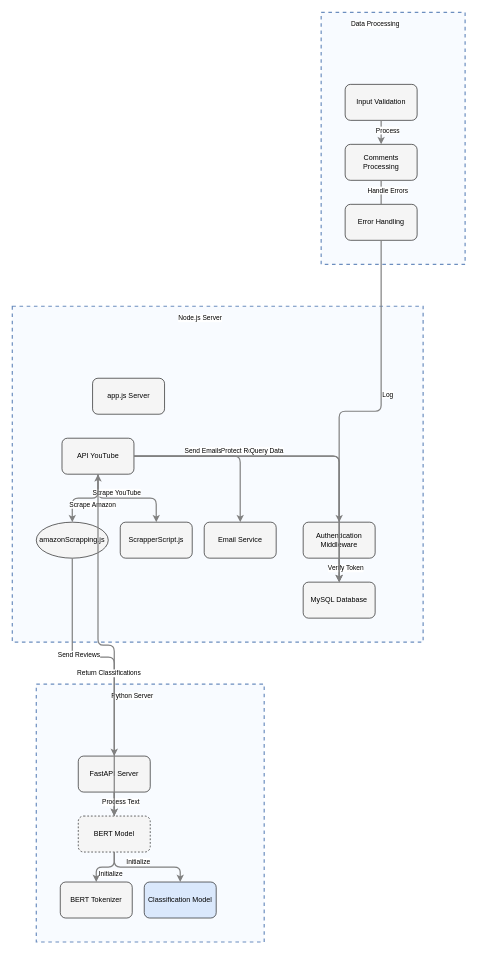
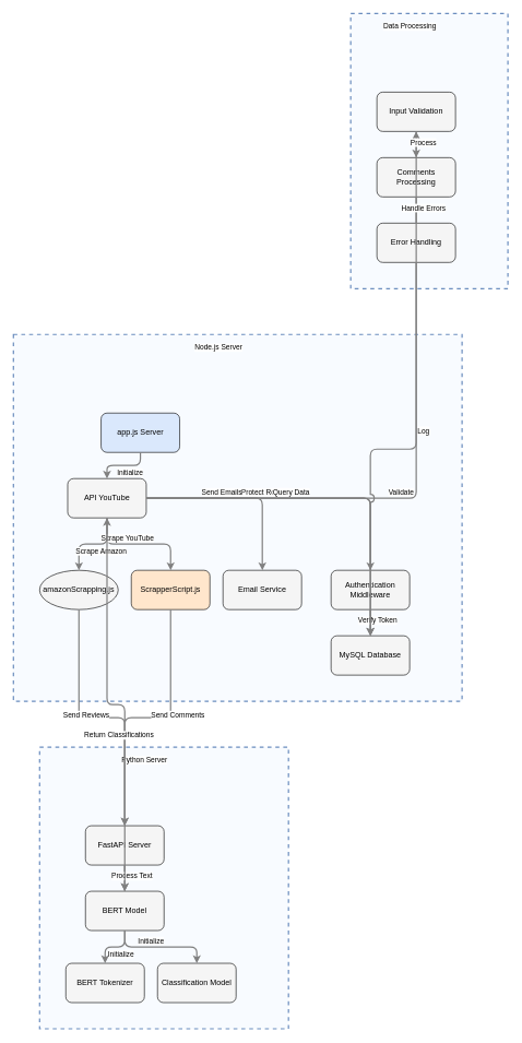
  <mxCell id="0" />
  <mxCell id="1" parent="0" />
  <mxCell id="2" value="" style="html=1;whiteSpace=wrap;container=1;fillColor=#dae8fc;strokeColor=#6c8ebf;dashed=1;fillOpacity=20;strokeWidth=2;containerType=none;recursiveResize=0;movable=1;resizable=1;autosize=0;dropTarget=0" vertex="1" parent="1"><mxGeometry x="535" y="20" width="240" height="420" as="geometry" /></mxCell>
  <mxCell id="3" value="Data Processing" style="edgeLabel;html=1;align=center;verticalAlign=middle;resizable=0;labelBackgroundColor=white;spacing=5" vertex="1" parent="1"><mxGeometry x="543" y="28" width="164" height="24" as="geometry" /></mxCell>
  <mxCell id="4" value="" style="html=1;whiteSpace=wrap;container=1;fillColor=#dae8fc;strokeColor=#6c8ebf;dashed=1;fillOpacity=20;strokeWidth=2;containerType=none;recursiveResize=0;movable=1;resizable=1;autosize=0;dropTarget=0" vertex="1" parent="1"><mxGeometry x="60" y="1140" width="380" height="430" as="geometry" /></mxCell>
  <mxCell id="5" value="Python Server" style="edgeLabel;html=1;align=center;verticalAlign=middle;resizable=0;labelBackgroundColor=white;spacing=5" vertex="1" parent="1"><mxGeometry x="68" y="1148" width="304" height="24" as="geometry" /></mxCell>
  <mxCell id="6" value="" style="html=1;whiteSpace=wrap;container=1;fillColor=#dae8fc;strokeColor=#6c8ebf;dashed=1;fillOpacity=20;strokeWidth=2;containerType=none;recursiveResize=0;movable=1;resizable=1;autosize=0;dropTarget=0" vertex="1" parent="1"><mxGeometry x="20" y="510" width="685" height="560" as="geometry" /></mxCell>
  <mxCell id="7" value="Node.js Server" style="edgeLabel;html=1;align=center;verticalAlign=middle;resizable=0;labelBackgroundColor=white;spacing=5" vertex="1" parent="1"><mxGeometry x="28" y="518" width="609" height="24" as="geometry" /></mxCell>
- <mxCell id="8" value="app.js Server" style="rounded=1;whiteSpace=wrap;html=1;fillColor=#f5f5f5" vertex="1" parent="6"><mxGeometry x="133.857" y="120" width="120" height="60" as="geometry" /></mxCell>
+ <mxCell id="8" value="app.js Server" style="rounded=1;whiteSpace=wrap;html=1;fillColor=#dae8fc;" vertex="1" parent="6"><mxGeometry x="133.857" y="120" width="120" height="60" as="geometry" /></mxCell>
  <mxCell id="9" value="Authentication Middleware" style="rounded=1;whiteSpace=wrap;html=1;fillColor=#f5f5f5" vertex="1" parent="6"><mxGeometry x="485" y="360" width="120" height="60" as="geometry" /></mxCell>
  <mxCell id="10" value="API YouTube" style="rounded=1;whiteSpace=wrap;html=1;fillColor=#f5f5f5" vertex="1" parent="6"><mxGeometry x="82.857" y="220" width="120" height="60" as="geometry" /></mxCell>
- <mxCell id="11" value="ScrapperScript.js" style="rounded=1;whiteSpace=wrap;html=1;fillColor=#f5f5f5" vertex="1" parent="6"><mxGeometry x="180" y="360" width="120" height="60" as="geometry" /></mxCell>
+ <mxCell id="11" value="ScrapperScript.js" style="rounded=1;whiteSpace=wrap;html=1;fillColor=#ffe6cc;" vertex="1" parent="6"><mxGeometry x="180" y="360" width="120" height="60" as="geometry" /></mxCell>
  <mxCell id="12" value="amazonScrapping.js" style="ellipse;whiteSpace=wrap;html=1;fillColor=#f5f5f5;" vertex="1" parent="6"><mxGeometry x="40" y="360" width="120" height="60" as="geometry" /></mxCell>
  <mxCell id="13" value="MySQL Database" style="rounded=1;whiteSpace=wrap;html=1;fillColor=#f5f5f5" vertex="1" parent="6"><mxGeometry x="485" y="460" width="120" height="60" as="geometry" /></mxCell>
  <mxCell id="14" value="Email Service" style="rounded=1;whiteSpace=wrap;html=1;fillColor=#f5f5f5" vertex="1" parent="6"><mxGeometry x="320" y="360" width="120" height="60" as="geometry" /></mxCell>
  <mxCell id="15" value="FastAPI Server" style="rounded=1;whiteSpace=wrap;html=1;fillColor=#f5f5f5" vertex="1" parent="4"><mxGeometry x="70" y="120" width="120" height="60" as="geometry" /></mxCell>
- <mxCell id="16" value="BERT Model" style="rounded=1;whiteSpace=wrap;html=1;fillColor=#f5f5f5;dashed=1;" vertex="1" parent="4"><mxGeometry x="70" y="220" width="120" height="60" as="geometry" /></mxCell>
- <mxCell id="17" value="Classification Model" style="rounded=1;whiteSpace=wrap;html=1;fillColor=#dae8fc;" vertex="1" parent="4"><mxGeometry x="180" y="330" width="120" height="60" as="geometry" /></mxCell>
+ <mxCell id="16" value="BERT Model" style="rounded=1;whiteSpace=wrap;html=1;fillColor=#f5f5f5" vertex="1" parent="4"><mxGeometry x="70" y="220" width="120" height="60" as="geometry" /></mxCell>
+ <mxCell id="17" value="Classification Model" style="rounded=1;whiteSpace=wrap;html=1;fillColor=#f5f5f5" vertex="1" parent="4"><mxGeometry x="180" y="330" width="120" height="60" as="geometry" /></mxCell>
  <mxCell id="18" value="BERT Tokenizer" style="rounded=1;whiteSpace=wrap;html=1;fillColor=#f5f5f5" vertex="1" parent="4"><mxGeometry x="40" y="330" width="120" height="60" as="geometry" /></mxCell>
  <mxCell id="19" value="Comments Processing" style="rounded=1;whiteSpace=wrap;html=1;fillColor=#f5f5f5" vertex="1" parent="2"><mxGeometry x="40" y="220" width="120" height="60" as="geometry" /></mxCell>
  <mxCell id="20" value="Input Validation" style="rounded=1;whiteSpace=wrap;html=1;fillColor=#f5f5f5" vertex="1" parent="2"><mxGeometry x="40" y="120" width="120" height="60" as="geometry" /></mxCell>
  <mxCell id="21" value="Error Handling" style="rounded=1;whiteSpace=wrap;html=1;fillColor=#f5f5f5" vertex="1" parent="2"><mxGeometry x="40" y="320" width="120" height="60" as="geometry" /></mxCell>
+ <mxCell id="22" style="edgeStyle=orthogonalEdgeStyle;rounded=1;orthogonalLoop=1;jettySize=auto;html=1;strokeColor=#808080;strokeWidth=2;jumpStyle=arc;jumpSize=10;spacing=15;labelBackgroundColor=white;labelBorderColor=none" edge="1" parent="1" source="8" target="10"><mxGeometry relative="1" as="geometry" /></mxCell>
+ <mxCell id="23" value="Initialize" style="edgeLabel;html=1;align=center;verticalAlign=middle;resizable=0;points=[];" vertex="1" connectable="0" parent="22"><mxGeometry x="-0.2" y="10" relative="1" as="geometry"><mxPoint as="offset" /></mxGeometry></mxCell>
  <mxCell id="24" style="edgeStyle=orthogonalEdgeStyle;rounded=1;orthogonalLoop=1;jettySize=auto;html=1;strokeColor=#808080;strokeWidth=2;jumpStyle=arc;jumpSize=10;spacing=15;labelBackgroundColor=white;labelBorderColor=none" edge="1" parent="1" source="10" target="9"><mxGeometry relative="1" as="geometry" /></mxCell>
  <mxCell id="25" value="Protect Routes" style="edgeLabel;html=1;align=center;verticalAlign=middle;resizable=0;points=[];" vertex="1" connectable="0" parent="24"><mxGeometry x="-0.2" y="10" relative="1" as="geometry"><mxPoint as="offset" /></mxGeometry></mxCell>
  <mxCell id="26" style="edgeStyle=orthogonalEdgeStyle;rounded=1;orthogonalLoop=1;jettySize=auto;html=1;strokeColor=#808080;strokeWidth=2;jumpStyle=arc;jumpSize=10;spacing=15;labelBackgroundColor=white;labelBorderColor=none" edge="1" parent="1" source="9" target="13"><mxGeometry relative="1" as="geometry" /></mxCell>
  <mxCell id="27" value="Verify Token" style="edgeLabel;html=1;align=center;verticalAlign=middle;resizable=0;points=[];" vertex="1" connectable="0" parent="26"><mxGeometry x="-0.2" y="10" relative="1" as="geometry"><mxPoint as="offset" /></mxGeometry></mxCell>
  <mxCell id="28" style="edgeStyle=orthogonalEdgeStyle;rounded=1;orthogonalLoop=1;jettySize=auto;html=1;strokeColor=#808080;strokeWidth=2;jumpStyle=arc;jumpSize=10;spacing=15;labelBackgroundColor=white;labelBorderColor=none" edge="1" parent="1" source="10" target="13"><mxGeometry relative="1" as="geometry" /></mxCell>
  <mxCell id="29" value="Query Data" style="edgeLabel;html=1;align=center;verticalAlign=middle;resizable=0;points=[];" vertex="1" connectable="0" parent="28"><mxGeometry x="-0.2" y="10" relative="1" as="geometry"><mxPoint as="offset" /></mxGeometry></mxCell>
  <mxCell id="30" style="edgeStyle=orthogonalEdgeStyle;rounded=1;orthogonalLoop=1;jettySize=auto;html=1;strokeColor=#808080;strokeWidth=2;jumpStyle=arc;jumpSize=10;spacing=15;labelBackgroundColor=white;labelBorderColor=none" edge="1" parent="1" source="10" target="14"><mxGeometry relative="1" as="geometry" /></mxCell>
  <mxCell id="31" value="Send Emails" style="edgeLabel;html=1;align=center;verticalAlign=middle;resizable=0;points=[];" vertex="1" connectable="0" parent="30"><mxGeometry x="-0.2" y="10" relative="1" as="geometry"><mxPoint as="offset" /></mxGeometry></mxCell>
  <mxCell id="32" style="edgeStyle=orthogonalEdgeStyle;rounded=1;orthogonalLoop=1;jettySize=auto;html=1;strokeColor=#808080;strokeWidth=2;jumpStyle=arc;jumpSize=10;spacing=15;labelBackgroundColor=white;labelBorderColor=none" edge="1" parent="1" source="10" target="11"><mxGeometry relative="1" as="geometry" /></mxCell>
  <mxCell id="33" value="Scrape YouTube" style="edgeLabel;html=1;align=center;verticalAlign=middle;resizable=0;points=[];" vertex="1" connectable="0" parent="32"><mxGeometry x="-0.2" y="10" relative="1" as="geometry"><mxPoint as="offset" /></mxGeometry></mxCell>
  <mxCell id="34" style="edgeStyle=orthogonalEdgeStyle;rounded=1;orthogonalLoop=1;jettySize=auto;html=1;strokeColor=#808080;strokeWidth=2;jumpStyle=arc;jumpSize=10;spacing=15;labelBackgroundColor=white;labelBorderColor=none" edge="1" parent="1" source="10" target="12"><mxGeometry relative="1" as="geometry" /></mxCell>
  <mxCell id="35" value="Scrape Amazon" style="edgeLabel;html=1;align=center;verticalAlign=middle;resizable=0;points=[];" vertex="1" connectable="0" parent="34"><mxGeometry x="-0.2" y="10" relative="1" as="geometry"><mxPoint as="offset" /></mxGeometry></mxCell>
  <mxCell id="36" style="edgeStyle=orthogonalEdgeStyle;rounded=1;orthogonalLoop=1;jettySize=auto;html=1;strokeColor=#808080;strokeWidth=2;jumpStyle=arc;jumpSize=10;spacing=15;labelBackgroundColor=white;labelBorderColor=none" edge="1" parent="1" source="15" target="16"><mxGeometry relative="1" as="geometry" /></mxCell>
  <mxCell id="37" value="Load" style="edgeLabel;html=1;align=center;verticalAlign=middle;resizable=0;points=[];" vertex="1" connectable="0" parent="36"><mxGeometry x="-0.2" y="10" relative="1" as="geometry"><mxPoint as="offset" /></mxGeometry></mxCell>
  <mxCell id="38" style="edgeStyle=orthogonalEdgeStyle;rounded=1;orthogonalLoop=1;jettySize=auto;html=1;strokeColor=#808080;strokeWidth=2;jumpStyle=arc;jumpSize=10;spacing=15;labelBackgroundColor=white;labelBorderColor=none" edge="1" parent="1" source="16" target="17"><mxGeometry relative="1" as="geometry" /></mxCell>
  <mxCell id="39" value="Initialize" style="edgeLabel;html=1;align=center;verticalAlign=middle;resizable=0;points=[];" vertex="1" connectable="0" parent="38"><mxGeometry x="-0.2" y="10" relative="1" as="geometry"><mxPoint as="offset" /></mxGeometry></mxCell>
  <mxCell id="40" style="edgeStyle=orthogonalEdgeStyle;rounded=1;orthogonalLoop=1;jettySize=auto;html=1;strokeColor=#808080;strokeWidth=2;jumpStyle=arc;jumpSize=10;spacing=15;labelBackgroundColor=white;labelBorderColor=none" edge="1" parent="1" source="16" target="18"><mxGeometry relative="1" as="geometry" /></mxCell>
  <mxCell id="41" value="Initialize" style="edgeLabel;html=1;align=center;verticalAlign=middle;resizable=0;points=[];" vertex="1" connectable="0" parent="40"><mxGeometry x="-0.2" y="10" relative="1" as="geometry"><mxPoint as="offset" /></mxGeometry></mxCell>
+ <mxCell id="42" style="edgeStyle=orthogonalEdgeStyle;rounded=1;orthogonalLoop=1;jettySize=auto;html=1;strokeColor=#808080;strokeWidth=2;jumpStyle=arc;jumpSize=10;spacing=15;labelBackgroundColor=white;labelBorderColor=none" edge="1" parent="1" source="11" target="15"><mxGeometry relative="1" as="geometry" /></mxCell>
+ <mxCell id="43" value="Send Comments" style="edgeLabel;html=1;align=center;verticalAlign=middle;resizable=0;points=[];" vertex="1" connectable="0" parent="42"><mxGeometry x="-0.2" y="10" relative="1" as="geometry"><mxPoint as="offset" /></mxGeometry></mxCell>
  <mxCell id="44" style="edgeStyle=orthogonalEdgeStyle;rounded=1;orthogonalLoop=1;jettySize=auto;html=1;strokeColor=#808080;strokeWidth=2;jumpStyle=arc;jumpSize=10;spacing=15;labelBackgroundColor=white;labelBorderColor=none" edge="1" parent="1" source="12" target="15"><mxGeometry relative="1" as="geometry" /></mxCell>
  <mxCell id="45" value="Send Reviews" style="edgeLabel;html=1;align=center;verticalAlign=middle;resizable=0;points=[];" vertex="1" connectable="0" parent="44"><mxGeometry x="-0.2" y="10" relative="1" as="geometry"><mxPoint as="offset" /></mxGeometry></mxCell>
  <mxCell id="46" style="edgeStyle=orthogonalEdgeStyle;rounded=1;orthogonalLoop=1;jettySize=auto;html=1;strokeColor=#808080;strokeWidth=2;jumpStyle=arc;jumpSize=10;spacing=15;labelBackgroundColor=white;labelBorderColor=none" edge="1" parent="1" source="15" target="16"><mxGeometry relative="1" as="geometry" /></mxCell>
  <mxCell id="47" value="Process Text" style="edgeLabel;html=1;align=center;verticalAlign=middle;resizable=0;points=[];" vertex="1" connectable="0" parent="46"><mxGeometry x="-0.2" y="10" relative="1" as="geometry"><mxPoint as="offset" /></mxGeometry></mxCell>
  <mxCell id="48" style="edgeStyle=orthogonalEdgeStyle;rounded=1;orthogonalLoop=1;jettySize=auto;html=1;strokeColor=#808080;strokeWidth=2;jumpStyle=arc;jumpSize=10;spacing=15;labelBackgroundColor=white;labelBorderColor=none" edge="1" parent="1" source="16" target="10"><mxGeometry relative="1" as="geometry" /></mxCell>
  <mxCell id="49" value="Return Classifications" style="edgeLabel;html=1;align=center;verticalAlign=middle;resizable=0;points=[];" vertex="1" connectable="0" parent="48"><mxGeometry x="-0.2" y="10" relative="1" as="geometry"><mxPoint as="offset" /></mxGeometry></mxCell>
+ <mxCell id="50" style="edgeStyle=orthogonalEdgeStyle;rounded=1;orthogonalLoop=1;jettySize=auto;html=1;strokeColor=#808080;strokeWidth=2;jumpStyle=arc;jumpSize=10;spacing=15;labelBackgroundColor=white;labelBorderColor=none" edge="1" parent="1" source="10" target="20"><mxGeometry relative="1" as="geometry" /></mxCell>
+ <mxCell id="51" value="Validate" style="edgeLabel;html=1;align=center;verticalAlign=middle;resizable=0;points=[];" vertex="1" connectable="0" parent="50"><mxGeometry x="-0.2" y="10" relative="1" as="geometry"><mxPoint as="offset" /></mxGeometry></mxCell>
  <mxCell id="52" style="edgeStyle=orthogonalEdgeStyle;rounded=1;orthogonalLoop=1;jettySize=auto;html=1;strokeColor=#808080;strokeWidth=2;jumpStyle=arc;jumpSize=10;spacing=15;labelBackgroundColor=white;labelBorderColor=none" edge="1" parent="1" source="20" target="19"><mxGeometry relative="1" as="geometry" /></mxCell>
  <mxCell id="53" value="Process" style="edgeLabel;html=1;align=center;verticalAlign=middle;resizable=0;points=[];" vertex="1" connectable="0" parent="52"><mxGeometry x="-0.2" y="10" relative="1" as="geometry"><mxPoint as="offset" /></mxGeometry></mxCell>
  <mxCell id="54" style="edgeStyle=orthogonalEdgeStyle;rounded=1;orthogonalLoop=1;jettySize=auto;html=1;strokeColor=#808080;strokeWidth=2;jumpStyle=arc;jumpSize=10;spacing=15;labelBackgroundColor=white;labelBorderColor=none;endArrow=none;" edge="1" parent="1" source="19" target="21"><mxGeometry relative="1" as="geometry" /></mxCell>
  <mxCell id="55" value="Handle Errors" style="edgeLabel;html=1;align=center;verticalAlign=middle;resizable=0;points=[];" vertex="1" connectable="0" parent="54"><mxGeometry x="-0.2" y="10" relative="1" as="geometry"><mxPoint as="offset" /></mxGeometry></mxCell>
  <mxCell id="56" style="edgeStyle=orthogonalEdgeStyle;rounded=1;orthogonalLoop=1;jettySize=auto;html=1;strokeColor=#808080;strokeWidth=2;jumpStyle=arc;jumpSize=10;spacing=15;labelBackgroundColor=white;labelBorderColor=none" edge="1" parent="1" source="21" target="13"><mxGeometry relative="1" as="geometry" /></mxCell>
  <mxCell id="57" value="Log" style="edgeLabel;html=1;align=center;verticalAlign=middle;resizable=0;points=[];" vertex="1" connectable="0" parent="56"><mxGeometry x="-0.2" y="10" relative="1" as="geometry"><mxPoint as="offset" /></mxGeometry></mxCell>
